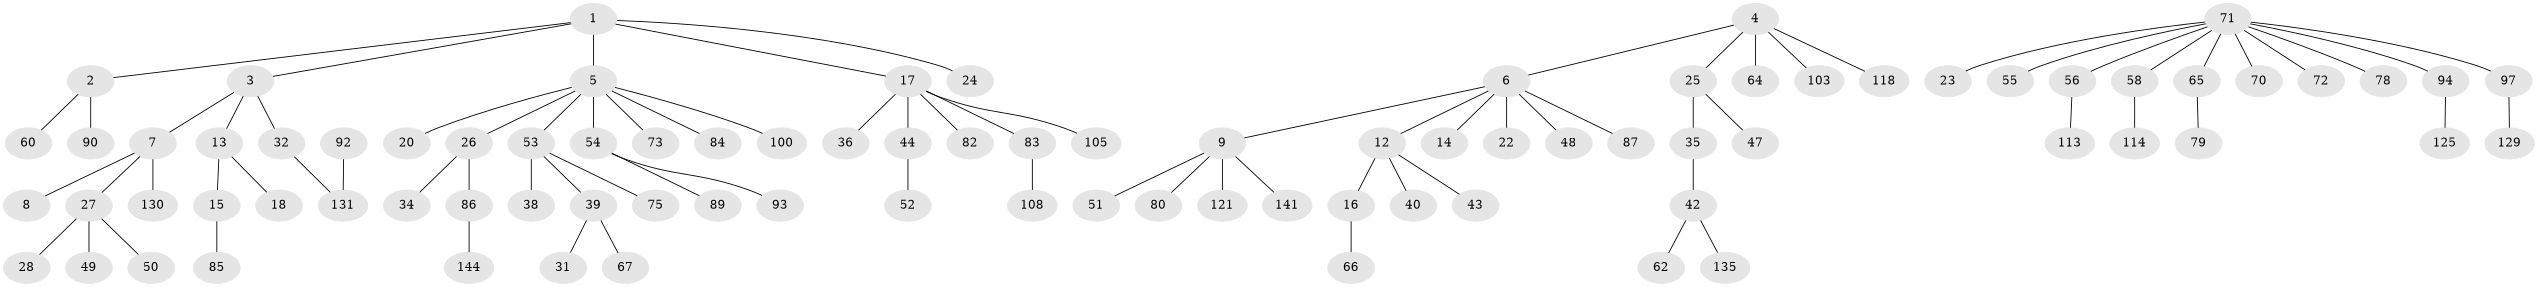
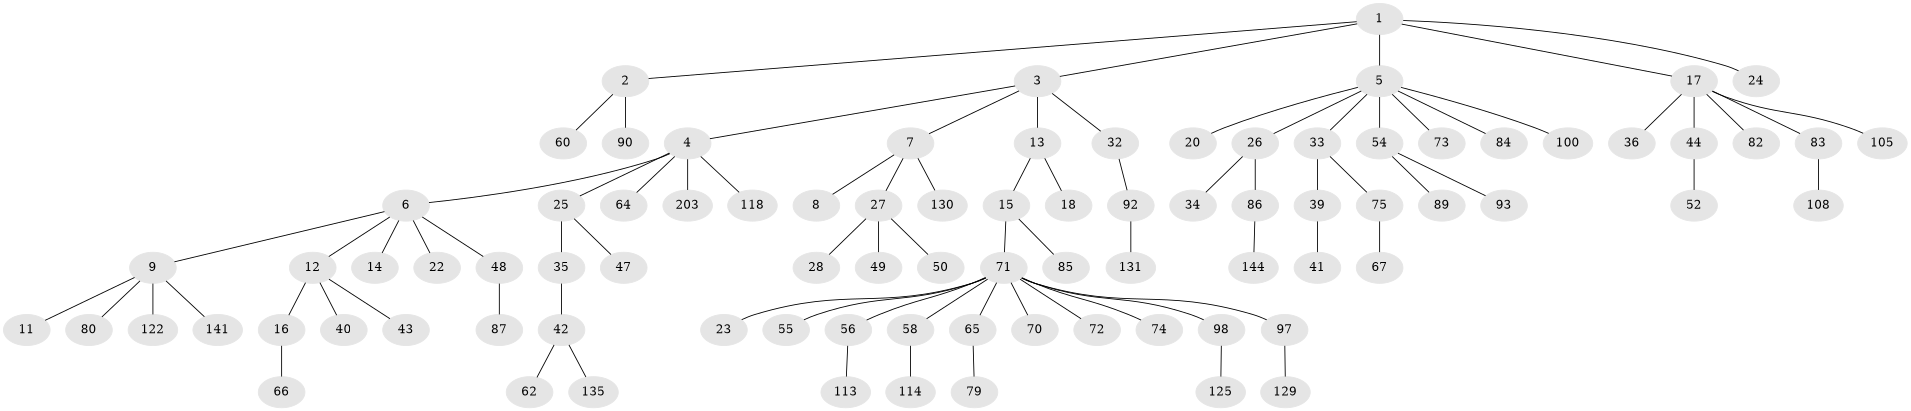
  graph {
    node [color=gray90 style=filled]
    1
    2
    3
    5 [super="+10"]
    17 [super="+19"]
    24
    60
    90
    4
    7
    13 [super="+74+122"]
    n12 [label=32 super="+88+111"]
    20 [super="+104+123"]
    26 [super="+81"]
-   33 [super="+98" label=53]
+   33 [super="+98"]
    54
    73
    84
    100
    36 [super="+77"]
    44
    82
    83
    105
-   51 [super="+146"]
+   51 [super="+146" label=11]
    9
    80 [super="+134"]
-   121 [super="+126"]
+   121 [super="+126" label=122]
    141
    6
    25
    64 [super="+140"]
-   103
+   103 [label=203]
    118 [super="+138"]
    8 [super="+29"]
    27
    130 [super="+139"]
    15
    18
    92
    12
    14 [super="+32"]
    22 [super="+124"]
    48 [super="+57"]
    87
    35 [super="+112+69"]
    n47 [label=47 super="+68"]
    34
    86
-   38
    39
    75
    89
    93
    16
    40
    43
    28
    49
    50 [super="+132"]
    66 [super="+145"]
    n62 [label=71 super="+76+30"]
    85
    23 [super="+106+63"]
    55
    56
    58
    65
    70
    72 [super="+99+109"]
-   78
-   94
+   78 [label=74]
+   94 [label=98]
    97
    52 [super="+110"]
    108
    113
    114
    79
    125
    129 [super="+133"]
    42 [super="+96"]
    144
    131
-   41 [label=31]
+   41
    67
    62 [super="+71"]
    135
    1 -- 2
    1 -- 3
    1 -- 5
    1 -- 17
    1 -- 24
    2 -- 60
    2 -- 90
+   3 -- 4
    3 -- 7
    3 -- 13
    3 -- n12
    5 -- 20
    5 -- 26
    5 -- 33
    5 -- 54
    5 -- 73
    5 -- 84
    5 -- 100
    17 -- 36
    17 -- 44
    17 -- 82
    17 -- 83
    17 -- 105
    4 -- 6
    4 -- 25
    4 -- 64
    4 -- 103
    4 -- 118
    7 -- 8
    7 -- 27
    7 -- 130
    13 -- 15
    13 -- 18
-   n12 -- 131
+   n12 -- 92
    26 -- 34
    26 -- 86
-   33 -- 38
    33 -- 39
    33 -- 75
    54 -- 89
    54 -- 93
    44 -- 52
    83 -- 108
    9 -- 51
    9 -- 80
    9 -- 121
    9 -- 141
    6 -- 9
    6 -- 12
    6 -- 14
    6 -- 22
    6 -- 48
-   6 -- 87
+   48 -- 87
    25 -- 35
    25 -- n47
    27 -- 28
    27 -- 49
    27 -- 50
+   15 -- n62
    15 -- 85
    92 -- 131
    12 -- 16
    12 -- 40
    12 -- 43
    35 -- 42
    86 -- 144
    39 -- 41
-   39 -- 67
+   75 -- 67
    16 -- 66
    n62 -- 23
    n62 -- 55
    n62 -- 56
    n62 -- 58
    n62 -- 65
    n62 -- 70
    n62 -- 72
    n62 -- 78
    n62 -- 94
    n62 -- 97
    56 -- 113
    58 -- 114
    65 -- 79
    94 -- 125
    97 -- 129
    42 -- 62
    42 -- 135
  }
